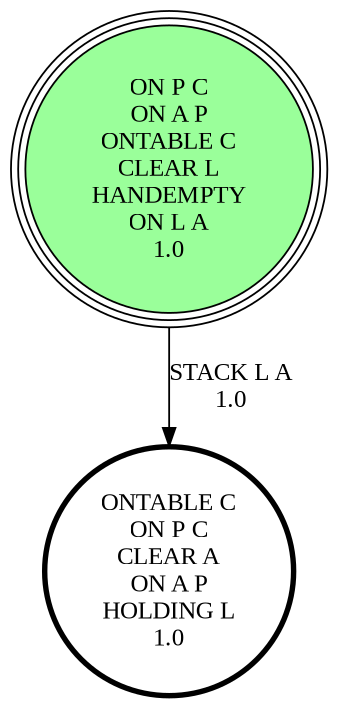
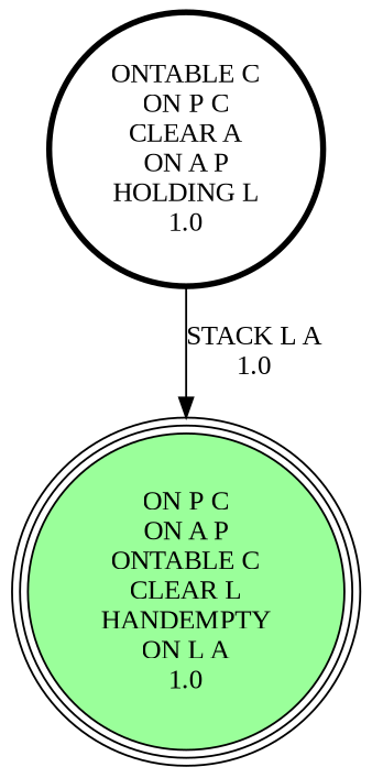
  digraph {
    fontname="Liberation Serif"
    node [shape=circle fontname="Liberation Serif"]
    "ONTABLE C\nON P C\nCLEAR A\nON A P\nHOLDING L\n1.0\n" [penwidth=3]
    "ON P C\nON A P\nONTABLE C\nCLEAR L\nHANDEMPTY\nON L A\n1.0\n" [fillcolor=palegreen1 peripheries=3 style=filled]
-   "ON P C\nON A P\nONTABLE C\nCLEAR L\nHANDEMPTY\nON L A\n1.0\n" -> "ONTABLE C\nON P C\nCLEAR A\nON A P\nHOLDING L\n1.0\n" [label="STACK L A\n1.0\n" fontname="Liberation Serif"]
+   "ONTABLE C\nON P C\nCLEAR A\nON A P\nHOLDING L\n1.0\n" -> "ON P C\nON A P\nONTABLE C\nCLEAR L\nHANDEMPTY\nON L A\n1.0\n" [label="STACK L A\n1.0\n" fontname="Liberation Serif"]
  }
